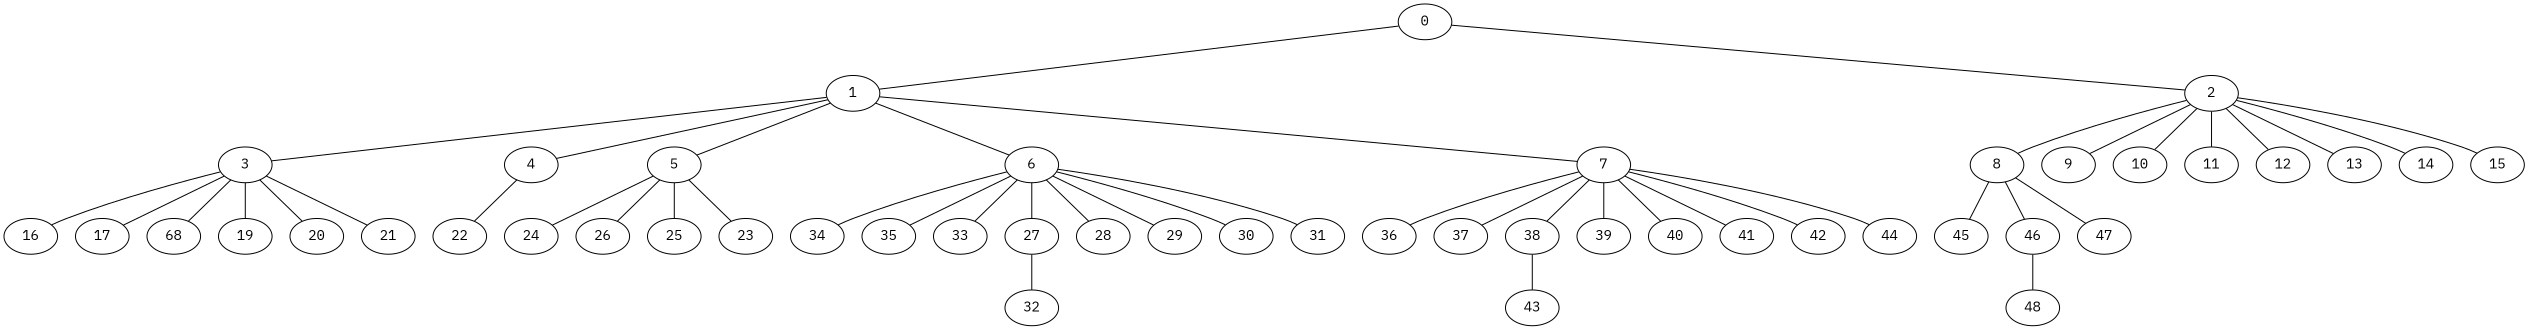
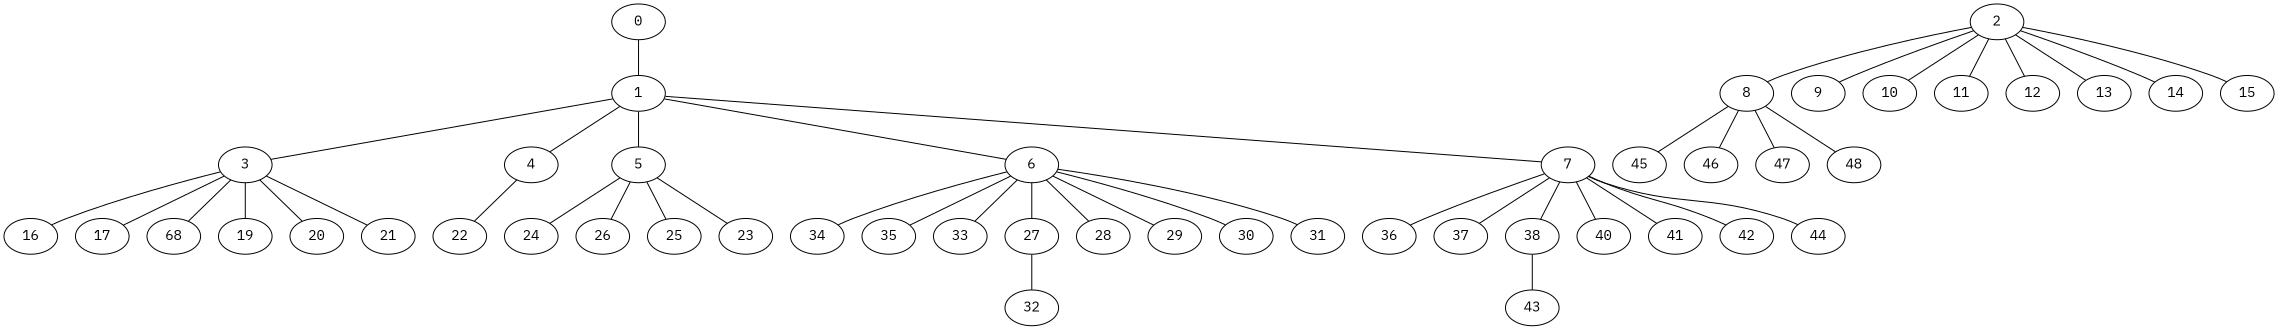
  graph {
    fontname="IBM Plex Mono"
    node [fontname="IBM Plex Mono"]
    edge [fontname="IBM Plex Mono"]
    0
    1
    2
    3
    4
    5
    6
    7
    8
    9
    10
    11
    12
    13
    14
    15
    16
    17
    n19 [label=68]
    19
    20
    21
    22
    24
    26
    25
    23
    34
    35
    33
    27
    28
    29
    30
    31
    36
    37
    38
-   39
    40
    41
    42
    44
    45
    46
    47
    48
    32
    43
    0 -- 1
-   0 -- 2
    1 -- 3
    1 -- 4
    1 -- 5
    1 -- 6
    1 -- 7
    2 -- 8
    2 -- 9
    2 -- 10
    2 -- 11
    2 -- 12
    2 -- 13
    2 -- 14
    2 -- 15
    3 -- 16
    3 -- 17
    3 -- n19
    3 -- 19
    3 -- 20
    3 -- 21
    4 -- 22
    5 -- 24
    5 -- 26
    5 -- 25
    5 -- 23
    6 -- 34
    6 -- 35
    6 -- 33
    6 -- 27
    6 -- 28
    6 -- 29
    6 -- 30
    6 -- 31
    7 -- 36
    7 -- 37
    7 -- 38
-   7 -- 39
    7 -- 40
    7 -- 41
    7 -- 42
    7 -- 44
    8 -- 45
    8 -- 46
    8 -- 47
-   46 -- 48
+   8 -- 48
    27 -- 32
    38 -- 43
  }
